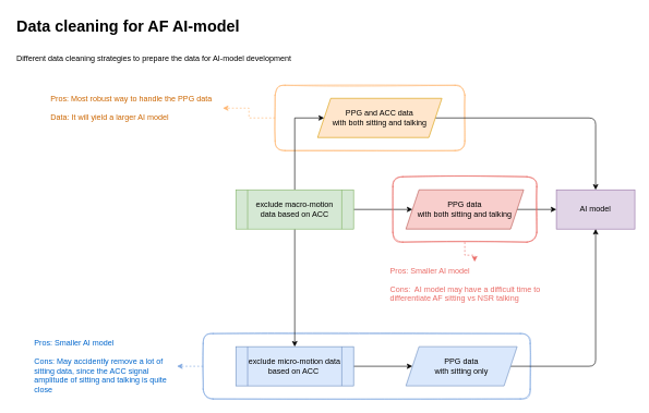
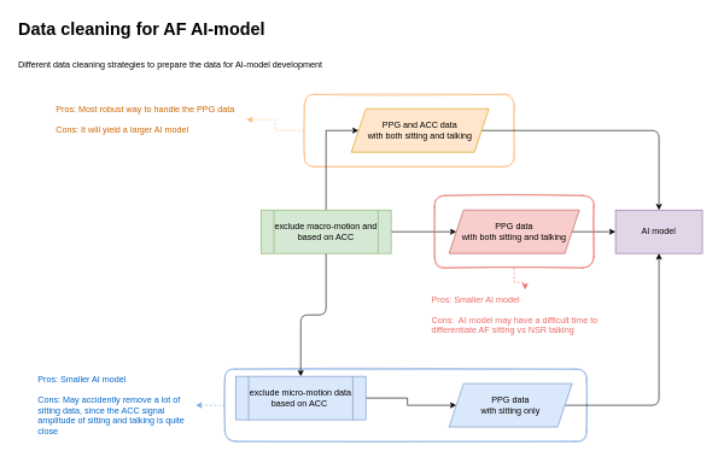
  <mxCell id="0" />
  <mxCell id="1" parent="0" />
  <mxCell id="2" value="" style="rounded=1;whiteSpace=wrap;html=1;sketch=1;fillColor=none;strokeColor=#7EA6E0;" vertex="1" parent="1"><mxGeometry x="310" y="510" width="500" height="100" as="geometry" /></mxCell>
  <mxCell id="3" value="" style="rounded=1;whiteSpace=wrap;html=1;sketch=1;fillColor=none;strokeColor=#FFB570;" vertex="1" parent="1"><mxGeometry x="420" y="130" width="290" height="100" as="geometry" /></mxCell>
  <mxCell id="4" value="AI model" style="whiteSpace=wrap;html=1;fillColor=#e1d5e7;strokeColor=#9673a6;" vertex="1" parent="1"><mxGeometry x="850" y="290" width="120" height="60" as="geometry" /></mxCell>
  <mxCell id="5" value="" style="edgeStyle=orthogonalEdgeStyle;orthogonalLoop=1;jettySize=auto;html=1;" edge="1" parent="1" source="8" target="10"><mxGeometry relative="1" as="geometry" /></mxCell>
  <mxCell id="6" value="" style="edgeStyle=orthogonalEdgeStyle;orthogonalLoop=1;jettySize=auto;html=1;" edge="1" parent="1" source="8" target="14"><mxGeometry relative="1" as="geometry" /></mxCell>
  <mxCell id="7" style="edgeStyle=orthogonalEdgeStyle;rounded=0;orthogonalLoop=1;jettySize=auto;html=1;exitX=0.5;exitY=0;exitDx=0;exitDy=0;entryX=0;entryY=0.5;entryDx=0;entryDy=0;fontColor=#0066CC;" edge="1" parent="1" source="8" target="16"><mxGeometry relative="1" as="geometry"><Array as="points"><mxPoint x="450" y="180" /></Array></mxGeometry></mxCell>
- <mxCell id="8" value="exclude macro-motion data based on ACC" style="shape=process;whiteSpace=wrap;backgroundOutline=1;html=1;fillColor=#d5e8d4;strokeColor=#82b366;" vertex="1" parent="1"><mxGeometry x="360" y="290" width="180" height="60" as="geometry" /></mxCell>
+ <mxCell id="8" value="exclude macro-motion and based on ACC" style="shape=process;whiteSpace=wrap;backgroundOutline=1;html=1;fillColor=#d5e8d4;strokeColor=#82b366;" vertex="1" parent="1"><mxGeometry x="360" y="290" width="180" height="60" as="geometry" /></mxCell>
  <mxCell id="9" style="edgeStyle=orthogonalEdgeStyle;rounded=0;orthogonalLoop=1;jettySize=auto;html=1;exitX=1;exitY=0.5;exitDx=0;exitDy=0;entryX=0;entryY=0.5;entryDx=0;entryDy=0;strokeColor=#000000;fontColor=#EA6B66;" edge="1" parent="1" source="10" target="12"><mxGeometry relative="1" as="geometry" /></mxCell>
- <mxCell id="10" value="exclude micro-motion data based on ACC " style="shape=process;whiteSpace=wrap;backgroundOutline=1;html=1;fillColor=#dae8fc;strokeColor=#6c8ebf;" vertex="1" parent="1"><mxGeometry x="360" y="530" width="180" height="60" as="geometry" /></mxCell>
+ <mxCell id="10" value="exclude micro-motion data based on ACC " style="shape=process;whiteSpace=wrap;backgroundOutline=1;html=1;fillColor=#dae8fc;strokeColor=#6c8ebf;" vertex="1" parent="1"><mxGeometry x="325" y="520" width="180" height="60" as="geometry" /></mxCell>
  <mxCell id="11" value="" style="edgeStyle=orthogonalEdgeStyle;orthogonalLoop=1;jettySize=auto;entryX=0.5;entryY=1;entryDx=0;entryDy=0;html=1;" edge="1" parent="1" source="12" target="4"><mxGeometry relative="1" as="geometry" /></mxCell>
  <mxCell id="12" value="PPG data &lt;br&gt;with sitting only" style="shape=parallelogram;perimeter=parallelogramPerimeter;whiteSpace=wrap;fixedSize=1;html=1;fillColor=#dae8fc;strokeColor=#6c8ebf;" vertex="1" parent="1"><mxGeometry x="620" y="530" width="170" height="60" as="geometry" /></mxCell>
  <mxCell id="13" value="" style="edgeStyle=orthogonalEdgeStyle;orthogonalLoop=1;jettySize=auto;html=1;" edge="1" parent="1" source="14" target="4"><mxGeometry relative="1" as="geometry" /></mxCell>
  <mxCell id="14" value="PPG data &lt;br&gt;with both sitting and talking" style="shape=parallelogram;perimeter=parallelogramPerimeter;whiteSpace=wrap;fixedSize=1;html=1;fillColor=#f8cecc;strokeColor=#b85450;" vertex="1" parent="1"><mxGeometry x="620" y="290" width="180" height="60" as="geometry" /></mxCell>
  <mxCell id="15" value="" style="edgeStyle=orthogonalEdgeStyle;orthogonalLoop=1;jettySize=auto;html=1;" edge="1" parent="1" source="16" target="4"><mxGeometry relative="1" as="geometry"><mxPoint x="740" y="180" as="sourcePoint" /></mxGeometry></mxCell>
  <mxCell id="16" value="PPG and ACC data &lt;br&gt;with both sitting and talking" style="shape=parallelogram;perimeter=parallelogramPerimeter;fixedSize=1;overflow=visible;whiteSpace=wrap;html=1;fillColor=#ffe6cc;strokeColor=#d79b00;" vertex="1" parent="1"><mxGeometry x="485" y="150" width="190" height="60" as="geometry" /></mxCell>
  <mxCell id="17" value="&lt;h1&gt;&lt;span&gt;Data cleaning for AF AI-model&lt;/span&gt;&lt;/h1&gt;&lt;h1&gt;&lt;span style=&quot;font-size: 12px ; font-weight: normal&quot;&gt;Different data cleaning strategies to prepare the data for AI-model development&lt;/span&gt;&lt;br&gt;&lt;/h1&gt;" style="text;html=1;strokeColor=none;fillColor=none;spacing=5;spacingTop=-20;whiteSpace=wrap;overflow=hidden;rounded=0;" vertex="1" parent="1"><mxGeometry x="20" y="20" width="430" height="120" as="geometry" /></mxCell>
  <mxCell id="18" style="edgeStyle=orthogonalEdgeStyle;rounded=0;orthogonalLoop=1;jettySize=auto;html=1;exitX=0;exitY=0.5;exitDx=0;exitDy=0;fontColor=#FFB570;dashed=1;strokeColor=#FFB570;" edge="1" parent="1" source="3" target="19"><mxGeometry relative="1" as="geometry" /></mxCell>
- <mxCell id="19" value="&lt;font color=&quot;#cc6600&quot;&gt;Pros: Most robust way to handle the PPG data&lt;br&gt;&lt;br&gt;&lt;div&gt;&lt;span&gt;Data: It will yield a larger AI model&lt;/span&gt;&lt;/div&gt;&lt;/font&gt;" style="text;html=1;strokeColor=none;fillColor=none;align=left;verticalAlign=middle;whiteSpace=wrap;rounded=0;sketch=1;fontColor=#FFB570;" vertex="1" parent="1"><mxGeometry x="75" y="130" width="265" height="70" as="geometry" /></mxCell>
+ <mxCell id="19" value="&lt;font color=&quot;#cc6600&quot;&gt;Pros: Most robust way to handle the PPG data&lt;br&gt;&lt;br&gt;&lt;div&gt;&lt;span&gt;Cons: It will yield a larger AI model&lt;/span&gt;&lt;/div&gt;&lt;/font&gt;" style="text;html=1;strokeColor=none;fillColor=none;align=left;verticalAlign=middle;whiteSpace=wrap;rounded=0;sketch=1;fontColor=#FFB570;" vertex="1" parent="1"><mxGeometry x="75" y="130" width="265" height="70" as="geometry" /></mxCell>
  <mxCell id="20" style="edgeStyle=orthogonalEdgeStyle;rounded=0;orthogonalLoop=1;jettySize=auto;html=1;exitX=0;exitY=0.5;exitDx=0;exitDy=0;fontColor=#FFB570;dashed=1;strokeColor=#7EA6E0;" edge="1" parent="1" source="2" target="21"><mxGeometry relative="1" as="geometry" /></mxCell>
  <mxCell id="21" value="Pros: Smaller AI model&lt;br&gt;&lt;br&gt;Cons: May accidently remove a lot of sitting data, since the ACC signal amplitude of sitting and talking is quite close" style="text;html=1;strokeColor=none;fillColor=none;align=left;verticalAlign=middle;whiteSpace=wrap;rounded=0;sketch=1;fontColor=#0066CC;" vertex="1" parent="1"><mxGeometry x="50" y="515" width="220" height="90" as="geometry" /></mxCell>
  <mxCell id="22" style="edgeStyle=orthogonalEdgeStyle;rounded=0;orthogonalLoop=1;jettySize=auto;html=1;exitX=0.5;exitY=1;exitDx=0;exitDy=0;fontColor=#EA6B66;dashed=1;strokeColor=#EA6B66;" edge="1" parent="1" source="23" target="24"><mxGeometry relative="1" as="geometry" /></mxCell>
  <mxCell id="23" value="" style="rounded=1;whiteSpace=wrap;html=1;sketch=1;fillColor=none;strokeColor=#EA6B66;" vertex="1" parent="1"><mxGeometry x="600" y="270" width="220" height="100" as="geometry" /></mxCell>
  <mxCell id="24" value="&lt;font&gt;Pros: Smaller AI model&lt;br&gt;&lt;br&gt;&lt;div&gt;&lt;span&gt;Cons:&amp;nbsp; AI model may have a difficult time to differentiate AF sitting vs NSR talking&lt;/span&gt;&lt;/div&gt;&lt;/font&gt;" style="text;html=1;strokeColor=none;fillColor=none;align=left;verticalAlign=middle;whiteSpace=wrap;rounded=0;sketch=1;fontColor=#EA6B66;" vertex="1" parent="1"><mxGeometry x="593.75" y="400" width="262.5" height="70" as="geometry" /></mxCell>
